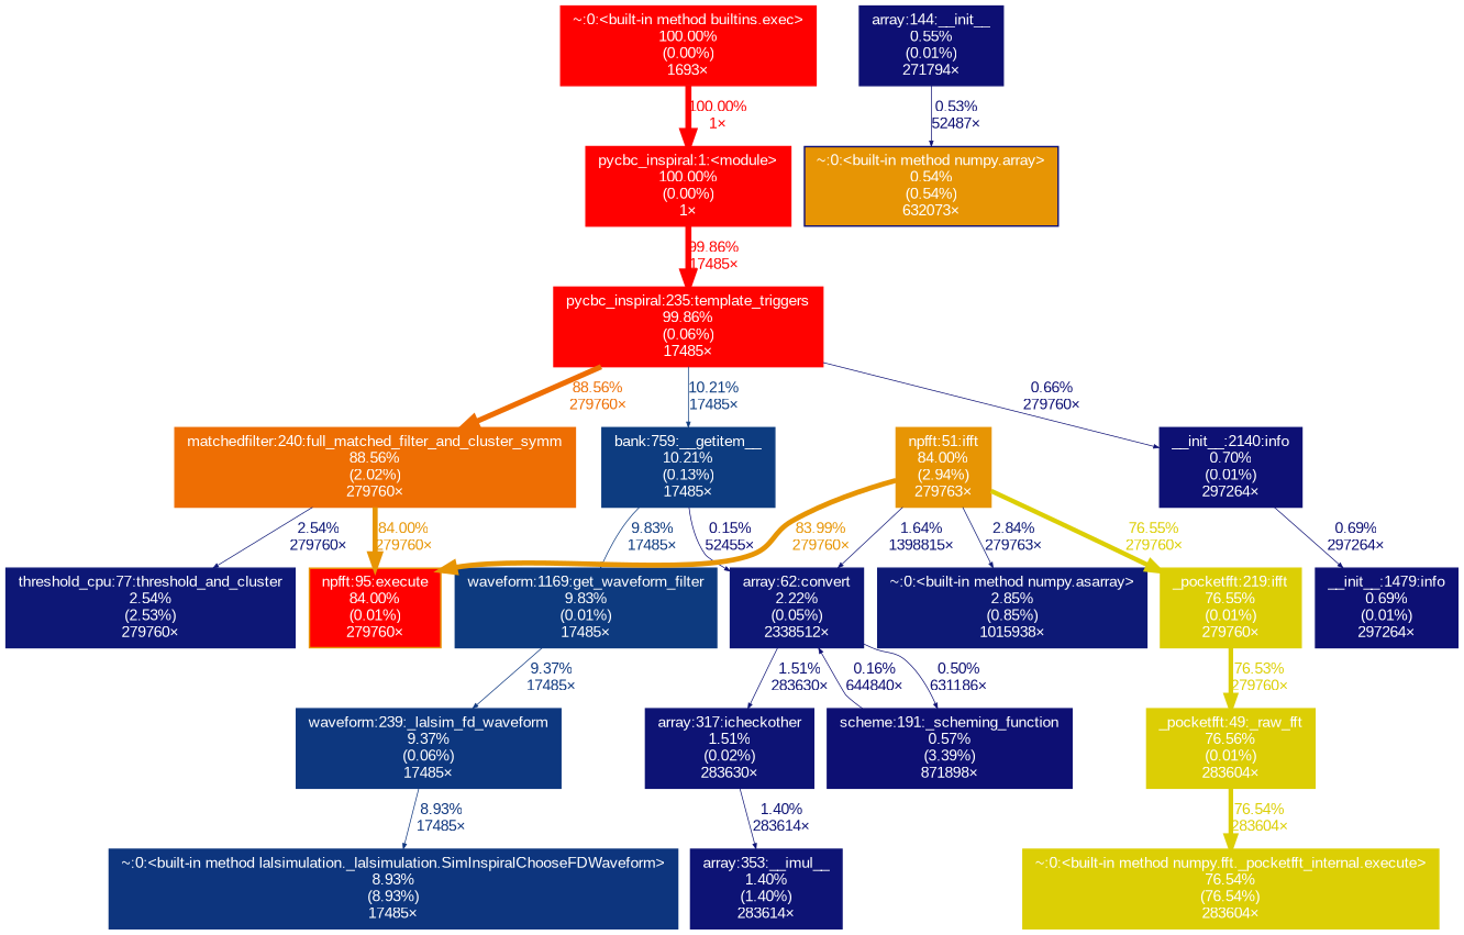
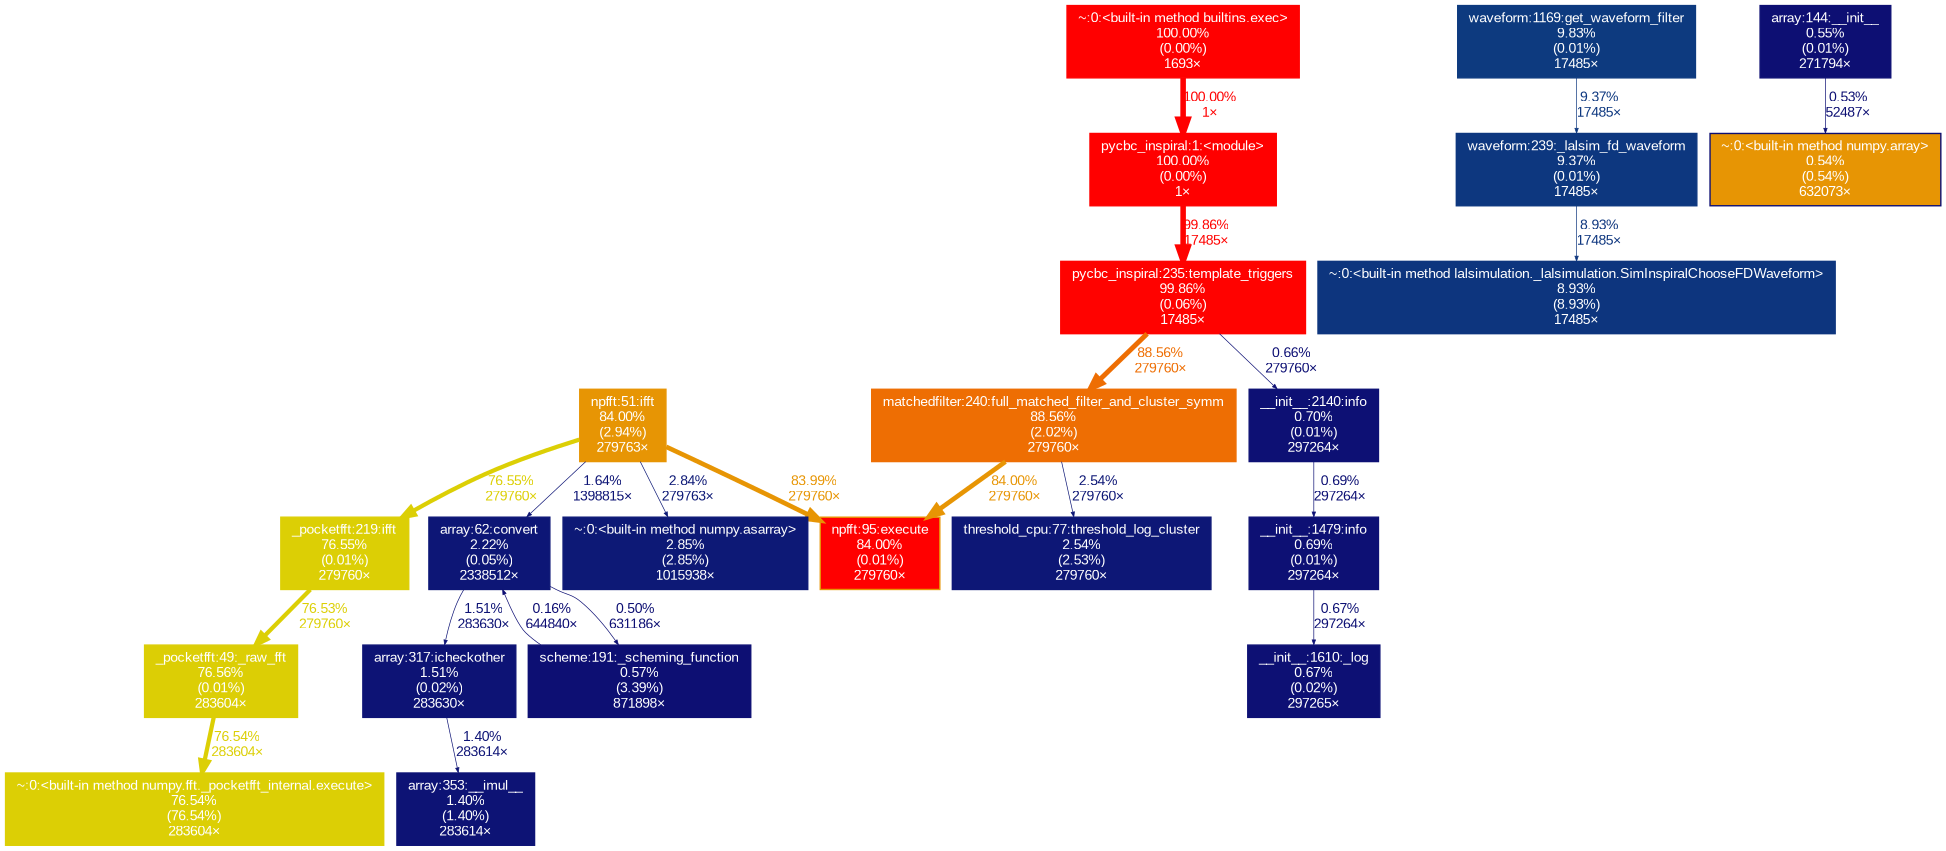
  digraph {
    fontname=Arial
    nodesep=0.125
    ranksep=0.25
    node [color="#0d1074" fontcolor="#ffffff" fontname=Arial fontsize=10.00 shape=box style=filled]
    edge [arrowsize=0.35 color="#dccf05" fontcolor="#dccf05" fontname=Arial fontsize=10.00 labeldistance=0.50 penwidth=0.50]
    n1 [color="#ff0000" height=0 label="pycbc_inspiral:1:<module>\n100.00%\n(0.00%)\n1×" width=0]
    n2 [color="#ff0200" height=0 label="pycbc_inspiral:235:template_triggers\n99.86%\n(0.06%)\n17485×" width=0]
-   n3 [color="#0d3c80" height=0 label="bank:759:__getitem__\n10.21%\n(0.13%)\n17485×" width=0]
    n4 [height=0 label="__init__:2140:info\n0.70%\n(0.01%)\n297264×" width=0]
    n5 [color="#ee6e03" height=0 label="matchedfilter:240:full_matched_filter_and_cluster_symm\n88.56%\n(2.02%)\n279760×" width=0]
    n6 [color="#0d1676" height=0 label="array:62:convert\n2.22%\n(0.05%)\n2338512×" width=0]
    n7 [color="#0d3a7f" height=0 label="waveform:1169:get_waveform_filter\n9.83%\n(0.01%)\n17485×" width=0]
    n8 [height=0 label="__init__:1479:info\n0.69%\n(0.01%)\n297264×" width=0]
-   n9 [color="#0d1776" height=0 label="threshold_cpu:77:threshold_and_cluster\n2.54%\n(2.53%)\n279760×" width=0]
+   n9 [color="#0d1776" height=0 label="threshold_cpu:77:threshold_log_cluster\n2.54%\n(2.53%)\n279760×" width=0]
    n10 [color="#e79504" fillcolor="#ff0000" height=0 label="npfft:95:execute\n84.00%\n(0.01%)\n279760×" width=0]
    n11 [color="#0d0f73" height=0 label="scheme:191:_scheming_function\n0.57%\n(3.39%)\n871898×" width=0]
    n12 [color="#0d1375" height=0 label="array:317:icheckother\n1.51%\n(0.02%)\n283630×" width=0]
    n13 [color="#0d1375" height=0 label="array:353:__imul__\n1.40%\n(1.40%)\n283614×" width=0]
    n14 [color="#ff0000" height=0 label="~:0:<built-in method builtins.exec>\n100.00%\n(0.00%)\n1693×" width=0]
-   n15 [color="#0d377f" height=0 label="waveform:239:_lalsim_fd_waveform\n9.37%\n(0.06%)\n17485×" width=0]
+   n15 [color="#0d377f" height=0 label="waveform:239:_lalsim_fd_waveform\n9.37%\n(0.01%)\n17485×" width=0]
    n16 [color="#0d357e" height=0 label="~:0:<built-in method lalsimulation._lalsimulation.SimInspiralChooseFDWaveform>\n8.93%\n(8.93%)\n17485×" width=0]
    n17 [color="#0d0f73" height=0 label="array:144:__init__\n0.55%\n(0.01%)\n271794×" width=0]
    n18 [color="#0d0f73" fillcolor="#e79504" height=0 label="~:0:<built-in method numpy.array>\n0.54%\n(0.54%)\n632073×" width=0]
+   n19 [height=0 label="__init__:1610:_log\n0.67%\n(0.02%)\n297265×" width=0]
    n20 [color="#e79504" height=0 label="npfft:51:ifft\n84.00%\n(2.94%)\n279763×" width=0]
-   n21 [color="#0d1976" height=0 label="~:0:<built-in method numpy.asarray>\n2.85%\n(0.85%)\n1015938×" width=0]
+   n21 [color="#0d1976" height=0 label="~:0:<built-in method numpy.asarray>\n2.85%\n(2.85%)\n1015938×" width=0]
    n22 [color="#dccf05" height=0 label="_pocketfft:219:ifft\n76.55%\n(0.01%)\n279760×" width=0]
    n23 [color="#dcce05" height=0 label="_pocketfft:49:_raw_fft\n76.56%\n(0.01%)\n283604×" width=0]
    n24 [color="#dccf05" height=0 label="~:0:<built-in method numpy.fft._pocketfft_internal.execute>\n76.54%\n(76.54%)\n283604×" width=0]
    n1 -> n2 [arrowsize=1.00 color="#ff0200" fontcolor="#ff0200" label="99.86%\n17485×" labeldistance=3.99 penwidth=3.99]
-   n2 -> n3 [color="#0d3c80" fontcolor="#0d3c80" label="10.21%\n17485×"]
    n2 -> n4 [color="#0d0f74" fontcolor="#0d0f74" label="0.66%\n279760×"]
    n2 -> n5 [arrowsize=0.94 color="#ee6e03" fontcolor="#ee6e03" label="88.56%\n279760×" labeldistance=3.54 penwidth=3.54]
-   n3 -> n6 [color="#0d0d73" fontcolor="#0d0d73" label="0.15%\n52455×"]
-   n3 -> n7 [color="#0d3a7f" fontcolor="#0d3a7f" label="9.83%\n17485×"]
    n4 -> n8 [color="#0d1074" fontcolor="#0d1074" label="0.69%\n297264×"]
    n5 -> n9 [color="#0d1776" fontcolor="#0d1776" label="2.54%\n279760×"]
    n5 -> n10 [arrowsize=0.92 color="#e79504" fontcolor="#e79504" label="84.00%\n279760×" labeldistance=3.36 penwidth=3.36]
    n6 -> n11 [color="#0d0f73" fontcolor="#0d0f73" label="0.50%\n631186×"]
    n6 -> n12 [color="#0d1375" fontcolor="#0d1375" label="1.51%\n283630×"]
    n7 -> n15 [color="#0d377f" fontcolor="#0d377f" label="9.37%\n17485×"]
+   n8 -> n19 [color="#0d1074" fontcolor="#0d1074" label="0.67%\n297264×"]
    n11 -> n6 [color="#0d0d73" fontcolor="#0d0d73" label="0.16%\n644840×"]
    n12 -> n13 [color="#0d1375" fontcolor="#0d1375" label="1.40%\n283614×"]
    n14 -> n1 [arrowsize=1.00 color="#ff0000" fontcolor="#ff0000" label="100.00%\n1×" labeldistance=4.00 penwidth=4.00]
    n15 -> n16 [color="#0d357e" fontcolor="#0d357e" label="8.93%\n17485×"]
    n17 -> n18 [color="#0d0f73" fontcolor="#0d0f73" label="0.53%\n52487×"]
    n20 -> n6 [color="#0d1475" fontcolor="#0d1475" label="1.64%\n1398815×"]
    n20 -> n10 [arrowsize=0.92 color="#e79504" fontcolor="#e79504" label="83.99%\n279760×" labeldistance=3.36 penwidth=3.36]
    n20 -> n21 [color="#0d1976" fontcolor="#0d1976" label="2.84%\n279763×"]
    n20 -> n22 [arrowsize=0.87 label="76.55%\n279760×" labeldistance=3.06 penwidth=3.06]
    n22 -> n23 [arrowsize=0.87 label="76.53%\n279760×" labeldistance=3.06 penwidth=3.06]
    n23 -> n24 [arrowsize=0.87 label="76.54%\n283604×" labeldistance=3.06 penwidth=3.06]
  }
